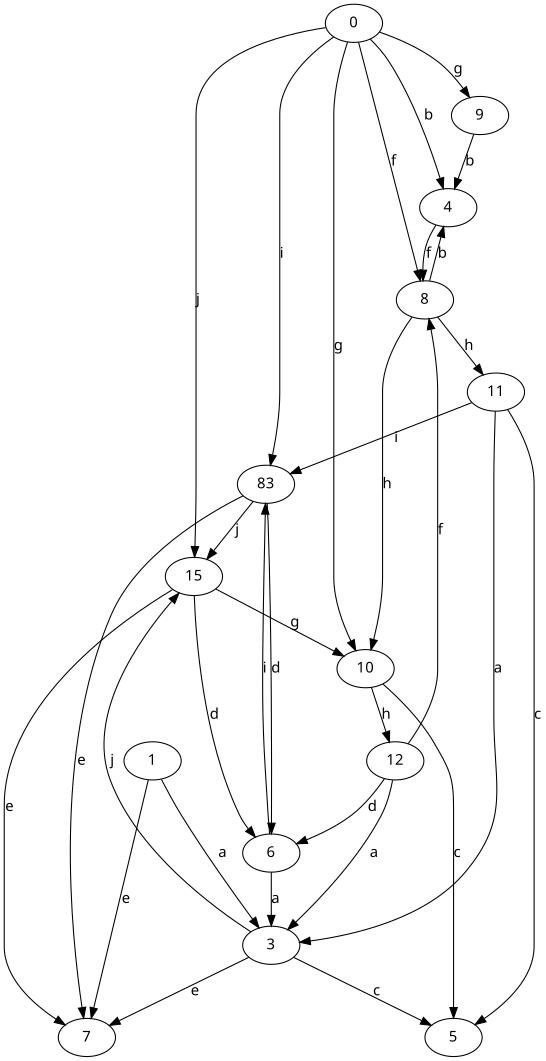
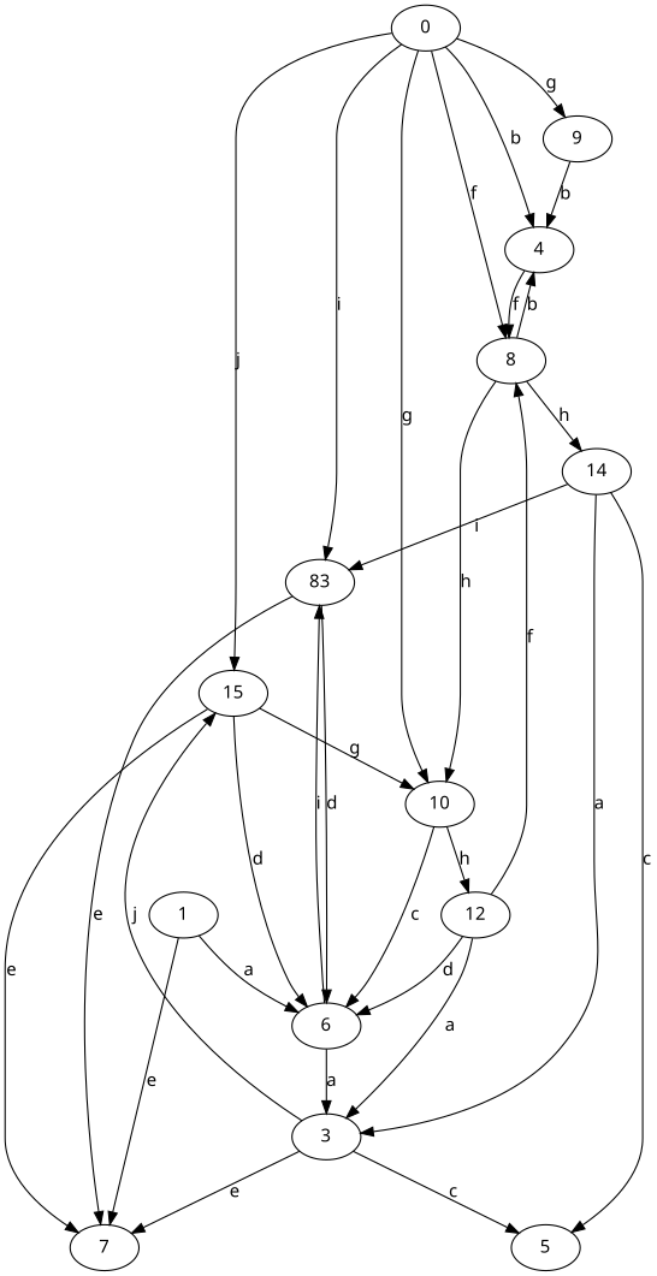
  strict digraph {
    fontname="Noto Sans"
    node [fontname="Noto Sans"]
    edge [fontname="Noto Sans"]
    0
    4
    8
    9
    10
    n6 [label=83]
    15
-   11
+   11 [label=14]
    5
    12
    3
    7
    6
    1
    0 -> 4 [label=b]
    0 -> 8 [label=f]
    0 -> 9 [label=g]
    0 -> 10 [label=g]
    0 -> n6 [label=i]
    0 -> 15 [label=j]
    4 -> 8 [label=f]
    8 -> 4 [label=b]
    8 -> 10 [label=h]
    8 -> 11 [label=h]
    9 -> 4 [label=b]
-   10 -> 5 [label=c]
+   10 -> 6 [label=c]
    10 -> 12 [label=h]
-   n6 -> 15 [label=j]
    n6 -> 7 [label=e]
    n6 -> 6 [label=d]
    15 -> 10 [label=g]
    15 -> 7 [label=e]
    15 -> 6 [label=d]
    11 -> n6 [label=i]
    11 -> 5 [label=c]
    11 -> 3 [label=a]
    12 -> 8 [label=f]
    12 -> 3 [label=a]
    12 -> 6 [label=d]
    3 -> 15 [label=j]
    3 -> 5 [label=c]
    3 -> 7 [label=e]
    6 -> n6 [label=i]
    6 -> 3 [label=a]
-   1 -> 3 [label=a]
+   1 -> 6 [label=a]
    1 -> 7 [label=e]
  }
